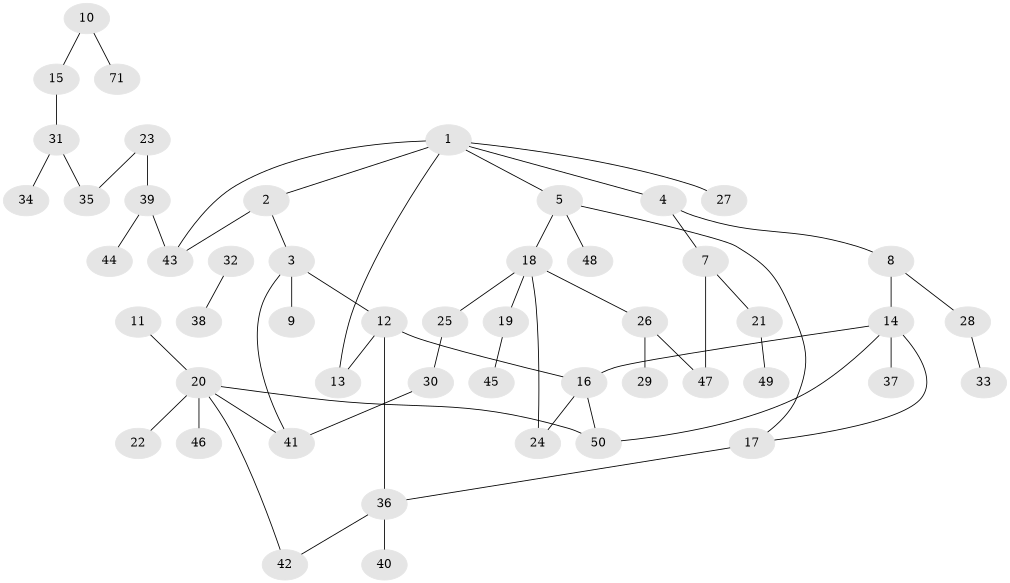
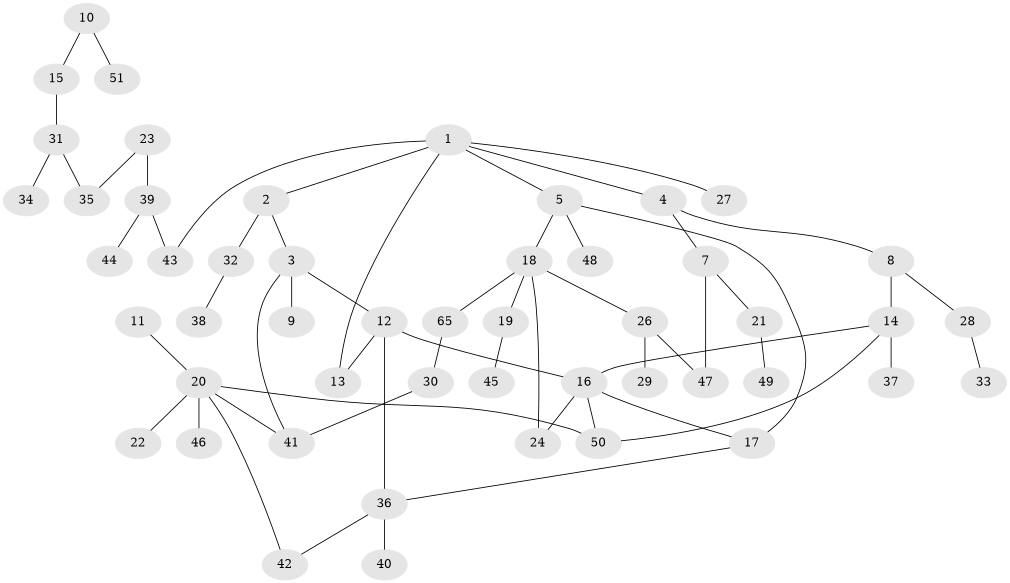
  graph {
    node [color=gray90 style=filled]
    1
    2
    4
    5
    13
    27
    43
    3
    32
    7
    8
    17
    18
    48
    10
    15
-   51 [label=71]
+   51
    9
    12
    41
    38
    16
    36
    21
    47
    14
    28
    24
    19
-   25
+   25 [label=65]
    26
    11
    20
    49
    37
    50
    33
    23
    35
    39
    31
    22
    42
    46
    40
    34
    45
    30
    29
    44
    1 -- 2
    1 -- 4
    1 -- 5
    1 -- 13
    1 -- 27
    1 -- 43
    2 -- 3
-   2 -- 43
+   2 -- 32
    4 -- 7
    4 -- 8
    5 -- 17
    5 -- 18
    5 -- 48
    3 -- 9
    3 -- 12
    3 -- 41
    32 -- 38
    7 -- 21
    7 -- 47
    8 -- 14
    8 -- 28
    17 -- 36
    18 -- 24
    18 -- 19
    18 -- 25
    18 -- 26
    10 -- 15
    10 -- 51
    15 -- 31
    12 -- 13
    12 -- 16
    12 -- 36
-   14 -- 17
+   16 -- 17
    16 -- 24
    16 -- 50
    36 -- 42
    36 -- 40
    21 -- 49
    14 -- 16
    14 -- 37
    14 -- 50
    28 -- 33
    19 -- 45
    25 -- 30
    26 -- 47
    26 -- 29
    11 -- 20
    20 -- 41
    20 -- 50
    20 -- 22
    20 -- 42
    20 -- 46
    23 -- 35
    23 -- 39
    39 -- 43
    39 -- 44
    31 -- 35
    31 -- 34
    30 -- 41
  }
